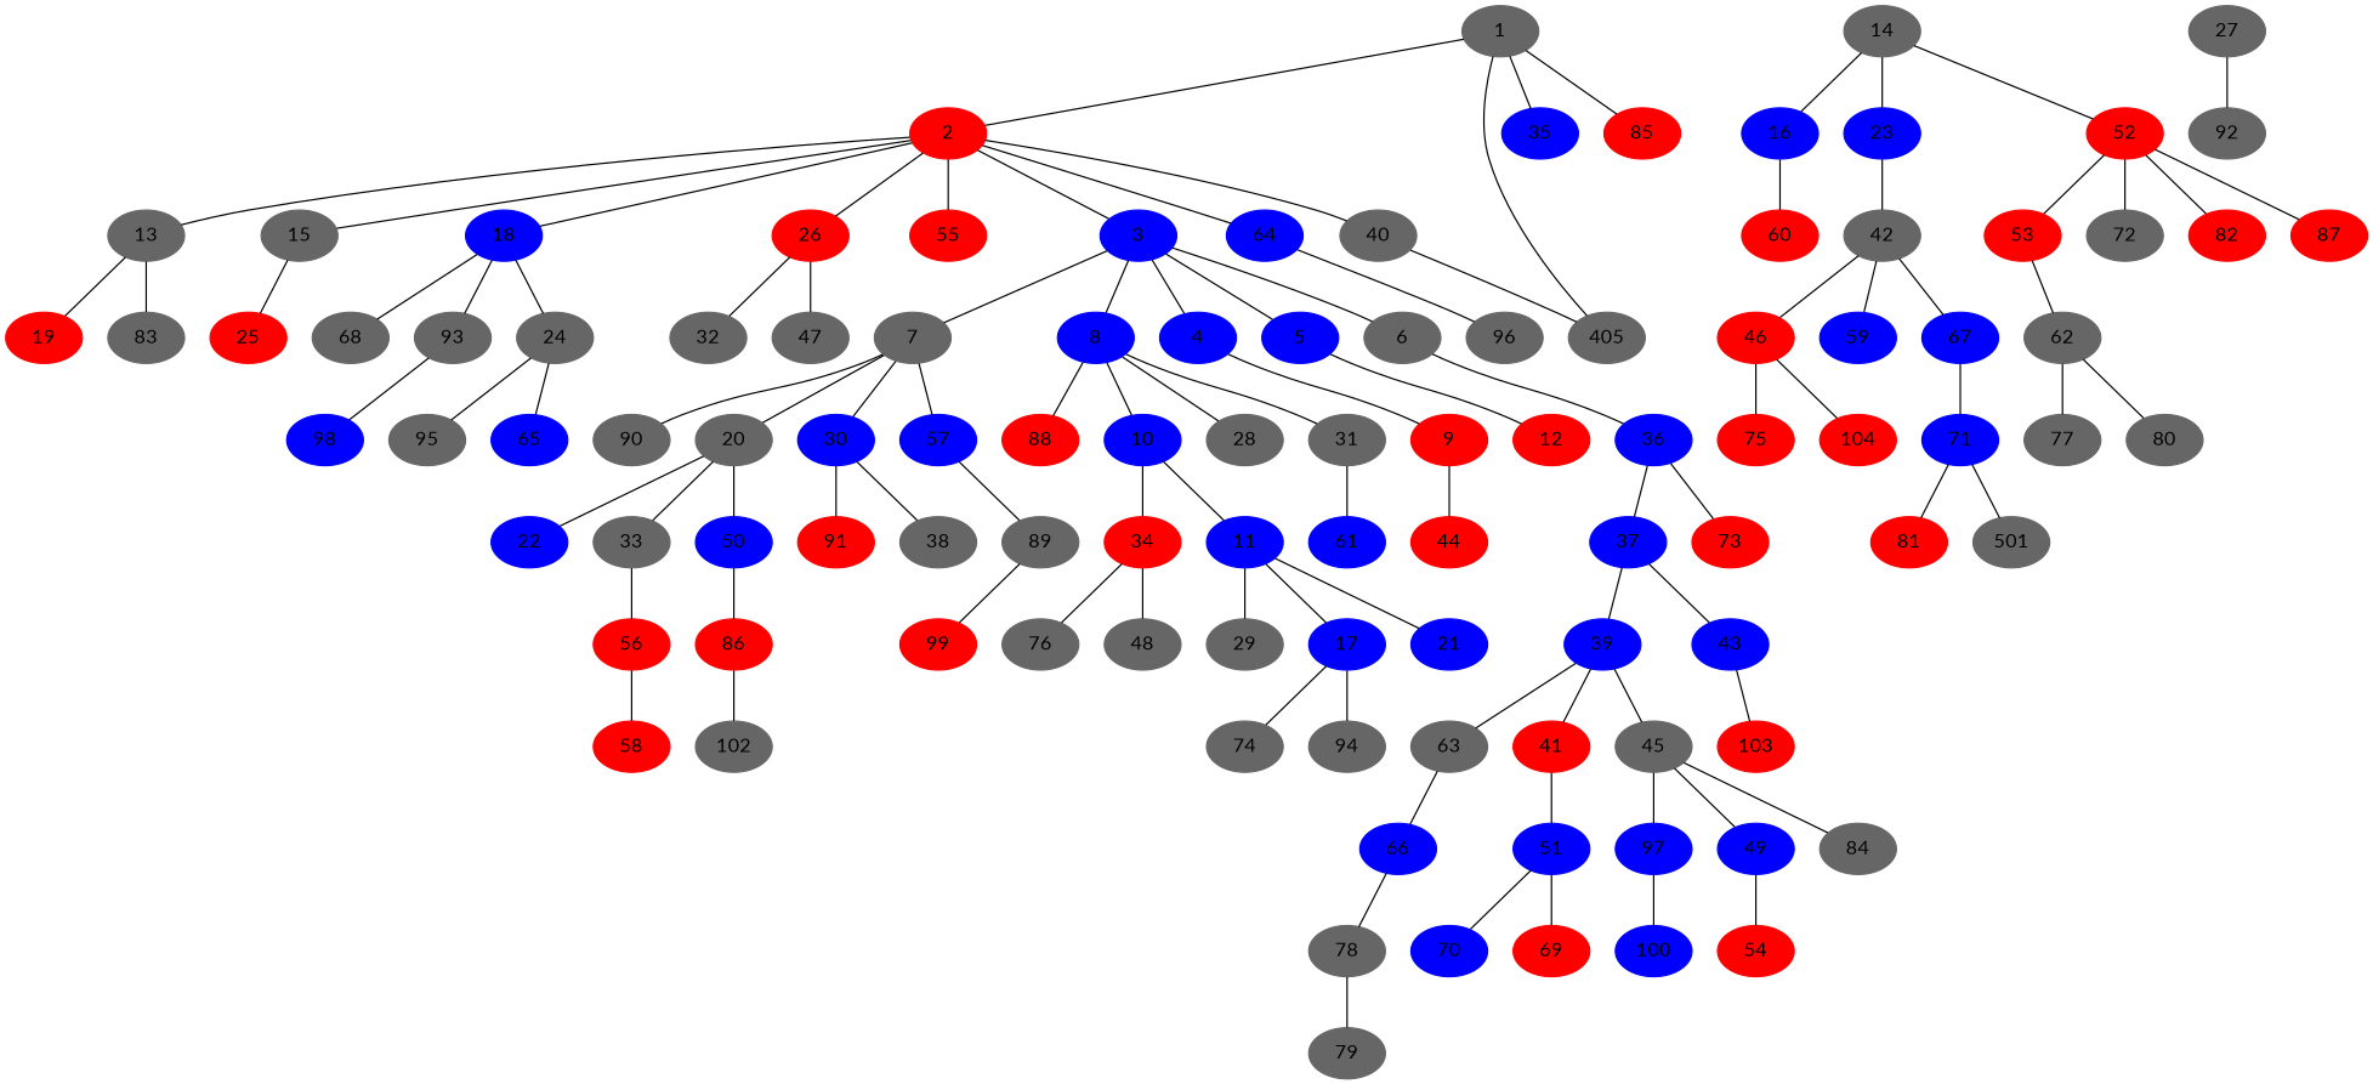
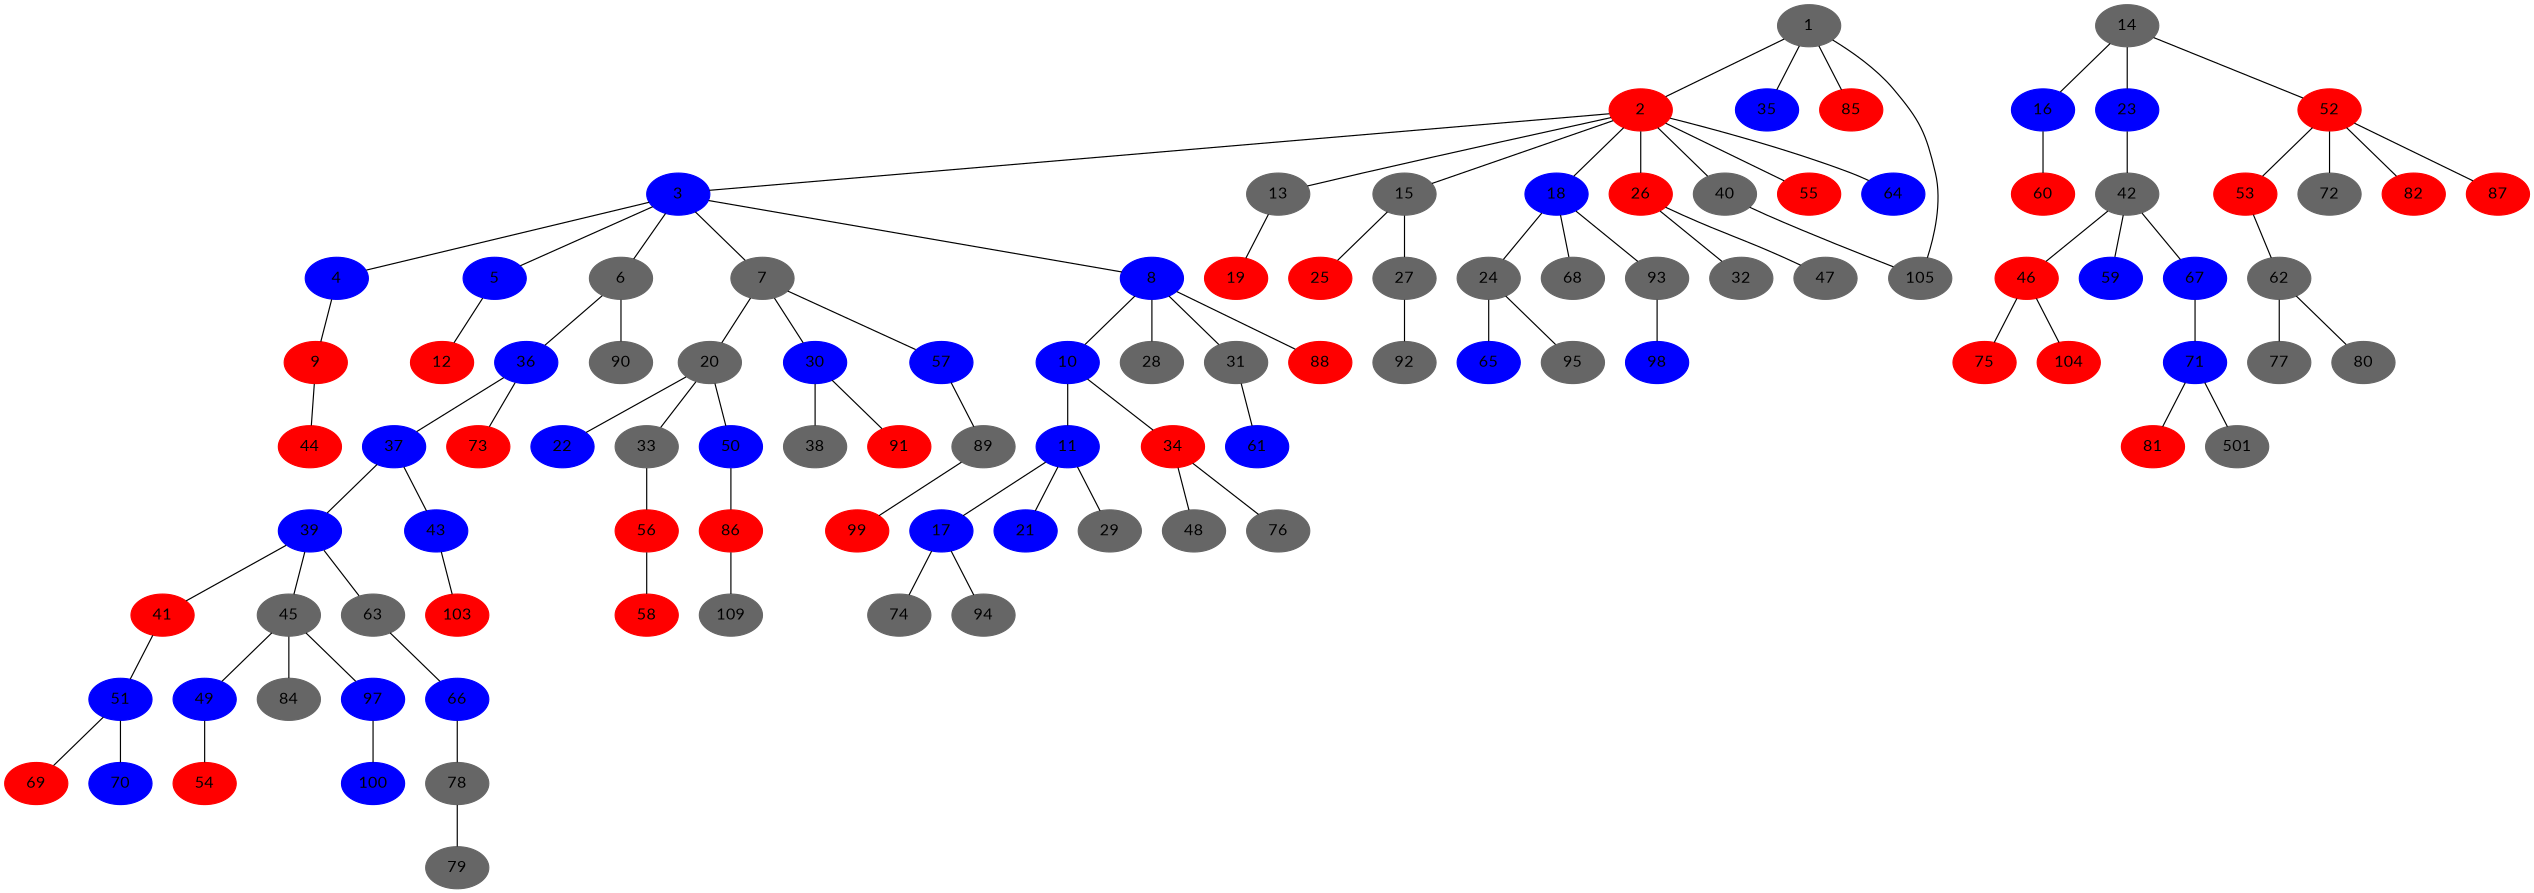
  graph {
    fontname=Lato
    node [color=gray40 fontname=Lato style=filled]
    edge [fontname=Lato]
    2 [color=red]
    1
    35 [color=blue]
    85 [color=red]
-   105 [label=405]
+   105
    3 [color=blue]
    13
    15
    18 [color=blue]
    26 [color=red]
    40
    55 [color=red]
    64 [color=blue]
    16 [color=blue]
    14
    23 [color=blue]
    52 [color=red]
    4 [color=blue]
    5 [color=blue]
    6
    7
    8 [color=blue]
    19 [color=red]
-   83
    25 [color=red]
    27
    24
    68
    93
    32
    47
-   96
    9 [color=red]
    12 [color=red]
    36 [color=blue]
    20
    30 [color=blue]
    57 [color=blue]
    90
    10 [color=blue]
    28
    31
    88 [color=red]
    44 [color=red]
    37 [color=blue]
    73 [color=red]
    22 [color=blue]
    33
    50 [color=blue]
    38
    91 [color=red]
    89
    11 [color=blue]
    34 [color=red]
    61 [color=blue]
    17 [color=blue]
    21 [color=blue]
    29
    48
    76
    74
    94
    60 [color=red]
    42
    53 [color=red]
    72
    82 [color=red]
    87 [color=red]
    92
    65 [color=blue]
    95
    98 [color=blue]
    56 [color=red]
    86 [color=red]
    46 [color=red]
    59 [color=blue]
    67 [color=blue]
    58 [color=red]
    39 [color=blue]
    43 [color=blue]
    41 [color=red]
    45
    63
    103 [color=red]
    51 [color=blue]
    49 [color=blue]
    84
    97 [color=blue]
    66 [color=blue]
    69 [color=red]
    70 [color=blue]
    75 [color=red]
    104 [color=red]
    71 [color=blue]
    54 [color=red]
    100 [color=blue]
-   102
+   102 [label=109]
    62
    77
    80
    99 [color=red]
    78
    79
    81 [color=red]
    n105 [label=501]
    2 -- 3
    2 -- 13
    2 -- 15
    2 -- 18
    2 -- 26
    2 -- 40
    2 -- 55
    2 -- 64
    1 -- 2
    1 -- 35
    1 -- 85
    1 -- 105
    3 -- 4
    3 -- 5
    3 -- 6
    3 -- 7
    3 -- 8
    13 -- 19
-   13 -- 83
    15 -- 25
+   15 -- 27
    18 -- 24
    18 -- 68
    18 -- 93
    26 -- 32
    26 -- 47
    40 -- 105
-   64 -- 96
    16 -- 60
    14 -- 16
    14 -- 23
    14 -- 52
    23 -- 42
    52 -- 53
    52 -- 72
    52 -- 82
    52 -- 87
    4 -- 9
    5 -- 12
    6 -- 36
    7 -- 20
    7 -- 30
    7 -- 57
-   7 -- 90
+   6 -- 90
    8 -- 10
    8 -- 28
    8 -- 31
    8 -- 88
    27 -- 92
    24 -- 65
    24 -- 95
    93 -- 98
    9 -- 44
    36 -- 37
    36 -- 73
    20 -- 22
    20 -- 33
    20 -- 50
    30 -- 38
    30 -- 91
    57 -- 89
    10 -- 11
    10 -- 34
    31 -- 61
    37 -- 39
    37 -- 43
    33 -- 56
    50 -- 86
    89 -- 99
    11 -- 17
    11 -- 21
    11 -- 29
    34 -- 48
    34 -- 76
    17 -- 74
    17 -- 94
    42 -- 46
    42 -- 59
    42 -- 67
    53 -- 62
    56 -- 58
    86 -- 102
    46 -- 75
    46 -- 104
    67 -- 71
    39 -- 41
    39 -- 45
    39 -- 63
    43 -- 103
    41 -- 51
    45 -- 49
    45 -- 84
    45 -- 97
    63 -- 66
    51 -- 69
    51 -- 70
    49 -- 54
    97 -- 100
    66 -- 78
    71 -- 81
    71 -- n105
    62 -- 77
    62 -- 80
    78 -- 79
  }
